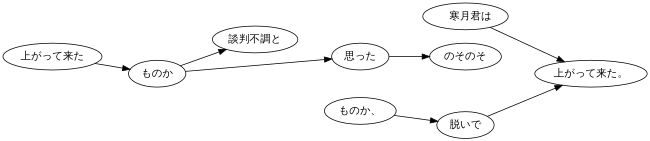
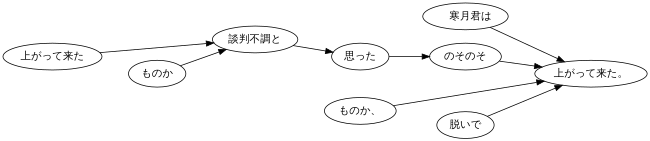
  digraph {
    rankdir=LR
    n1 [label="　寒月君は"]
    n2 [label="上がって来た。"]
    n3 [label="ものか"]
    n4 [label="談判不調と"]
    n5 [label="思った"]
    n6 [label="上がって来た"]
    n7 [label="のそのそ"]
    n8 [label="ものか、"]
    n9 [label="脱いで"]
    n1 -> n2
    n3 -> n4
-   n3 -> n5
+   n4 -> n5
    n5 -> n7
-   n6 -> n3
-   n8 -> n9
+   n6 -> n4
+   n7 -> n2
+   n8 -> n2
    n9 -> n2
  }
